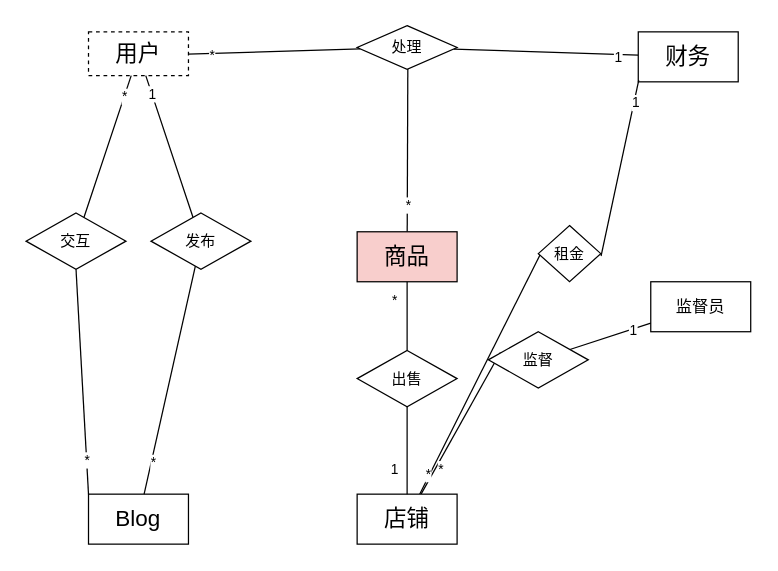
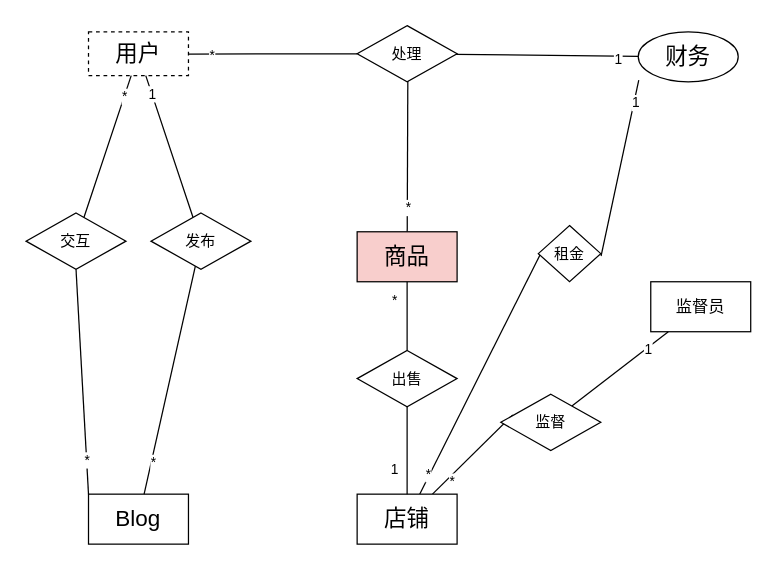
  <mxCell id="0" />
  <mxCell id="1" parent="0" />
  <mxCell id="2" style="edgeStyle=none;shape=connector;rounded=0;orthogonalLoop=1;jettySize=auto;html=1;entryX=0.12;entryY=0.369;entryDx=0;entryDy=0;entryPerimeter=0;shadow=0;labelBackgroundColor=default;strokeColor=default;strokeWidth=1;fontFamily=Helvetica;fontSize=11;fontColor=default;endArrow=none;" parent="1" source="6" target="23" edge="1"><mxGeometry relative="1" as="geometry" /></mxCell>
  <mxCell id="3" value="*" style="edgeLabel;html=1;align=center;verticalAlign=middle;resizable=0;points=[];fontSize=11;fontFamily=Helvetica;fontColor=default;" parent="2" vertex="1" connectable="0"><mxGeometry x="-0.612" y="-3" relative="1" as="geometry"><mxPoint as="offset" /></mxGeometry></mxCell>
  <mxCell id="4" style="edgeStyle=none;shape=connector;rounded=0;orthogonalLoop=1;jettySize=auto;html=1;entryX=0.063;entryY=0.444;entryDx=0;entryDy=0;entryPerimeter=0;shadow=0;labelBackgroundColor=default;strokeColor=default;strokeWidth=1;fontFamily=Helvetica;fontSize=11;fontColor=default;endArrow=none;" parent="1" source="6" target="20" edge="1"><mxGeometry relative="1" as="geometry" /></mxCell>
  <mxCell id="5" value="*" style="edgeLabel;html=1;align=center;verticalAlign=middle;resizable=0;points=[];fontSize=11;fontFamily=Helvetica;fontColor=default;" parent="4" vertex="1" connectable="0"><mxGeometry x="-0.847" y="1" relative="1" as="geometry"><mxPoint y="-1" as="offset" /></mxGeometry></mxCell>
  <mxCell id="6" value="&lt;font style=&quot;font-size: 18px;&quot;&gt;店铺&lt;/font&gt;" style="rounded=0;whiteSpace=wrap;html=1;" parent="1" vertex="1"><mxGeometry x="285" y="395" width="80" height="40" as="geometry" /></mxCell>
  <mxCell id="7" style="edgeStyle=none;shape=connector;rounded=0;orthogonalLoop=1;jettySize=auto;html=1;shadow=0;labelBackgroundColor=default;strokeColor=default;strokeWidth=1;fontFamily=Helvetica;fontSize=11;fontColor=default;endArrow=none;exitX=0.995;exitY=0.509;exitDx=0;exitDy=0;exitPerimeter=0;" parent="1" source="9" target="24" edge="1"><mxGeometry relative="1" as="geometry" /></mxCell>
  <mxCell id="8" value="*" style="edgeLabel;html=1;align=center;verticalAlign=middle;resizable=0;points=[];fontSize=11;fontFamily=Helvetica;fontColor=default;" parent="7" vertex="1" connectable="0"><mxGeometry x="-0.721" y="-1" relative="1" as="geometry"><mxPoint as="offset" /></mxGeometry></mxCell>
  <mxCell id="9" value="&lt;font style=&quot;font-size: 18px;&quot;&gt;用户&lt;/font&gt;" style="rounded=0;whiteSpace=wrap;html=1;dashed=1;" parent="1" vertex="1"><mxGeometry x="70" y="25" width="80" height="35" as="geometry" /></mxCell>
  <mxCell id="10" style="edgeStyle=none;shape=connector;rounded=0;orthogonalLoop=1;jettySize=auto;html=1;entryX=0.507;entryY=0.982;entryDx=0;entryDy=0;entryPerimeter=0;shadow=0;labelBackgroundColor=default;strokeColor=default;strokeWidth=1;fontFamily=Helvetica;fontSize=11;fontColor=default;endArrow=none;" parent="1" source="12" target="24" edge="1"><mxGeometry relative="1" as="geometry" /></mxCell>
  <mxCell id="11" value="*" style="edgeLabel;html=1;align=center;verticalAlign=middle;resizable=0;points=[];fontSize=11;fontFamily=Helvetica;fontColor=default;" parent="10" vertex="1" connectable="0"><mxGeometry x="-0.669" relative="1" as="geometry"><mxPoint as="offset" /></mxGeometry></mxCell>
  <mxCell id="12" value="&lt;font style=&quot;font-size: 18px;&quot;&gt;商品&lt;/font&gt;" style="rounded=0;whiteSpace=wrap;html=1;fillColor=#f8cecc;" parent="1" vertex="1"><mxGeometry x="285" y="185" width="80" height="40" as="geometry" /></mxCell>
  <mxCell id="13" style="edgeStyle=none;shape=connector;rounded=0;orthogonalLoop=1;jettySize=auto;html=1;shadow=0;labelBackgroundColor=default;strokeColor=default;strokeWidth=1;fontFamily=Helvetica;fontSize=11;fontColor=default;endArrow=none;" parent="1" source="15" target="24" edge="1"><mxGeometry relative="1" as="geometry" /></mxCell>
  <mxCell id="14" value="1" style="edgeLabel;html=1;align=center;verticalAlign=middle;resizable=0;points=[];fontSize=11;fontFamily=Helvetica;fontColor=default;" parent="13" vertex="1" connectable="0"><mxGeometry x="-0.783" y="2" relative="1" as="geometry"><mxPoint as="offset" /></mxGeometry></mxCell>
- <mxCell id="15" value="&lt;span style=&quot;font-size: 18px;&quot;&gt;财务&lt;/span&gt;" style="rounded=0;whiteSpace=wrap;html=1;" parent="1" vertex="1"><mxGeometry x="510" y="25" width="80" height="40" as="geometry" /></mxCell>
+ <mxCell id="15" value="&lt;span style=&quot;font-size: 18px;&quot;&gt;财务&lt;/span&gt;" style="ellipse;whiteSpace=wrap;html=1;" parent="1" vertex="1"><mxGeometry x="510" y="25" width="80" height="40" as="geometry" /></mxCell>
  <mxCell id="16" value="&lt;span style=&quot;font-size: 18px;&quot;&gt;Blog&lt;/span&gt;" style="rounded=0;whiteSpace=wrap;html=1;" parent="1" vertex="1"><mxGeometry x="70" y="395" width="80" height="40" as="geometry" /></mxCell>
  <mxCell id="17" value="&lt;font style=&quot;font-size: 13px;&quot;&gt;监督员&lt;/font&gt;" style="rounded=0;whiteSpace=wrap;html=1;" parent="1" vertex="1"><mxGeometry x="520" y="225" width="80" height="40" as="geometry" /></mxCell>
  <mxCell id="18" style="edgeStyle=none;shape=connector;rounded=0;orthogonalLoop=1;jettySize=auto;html=1;entryX=0.005;entryY=0.965;entryDx=0;entryDy=0;entryPerimeter=0;shadow=0;labelBackgroundColor=default;strokeColor=default;strokeWidth=1;fontFamily=Helvetica;fontSize=11;fontColor=default;endArrow=none;exitX=1.005;exitY=0.542;exitDx=0;exitDy=0;exitPerimeter=0;" parent="1" source="20" target="15" edge="1"><mxGeometry relative="1" as="geometry" /></mxCell>
  <mxCell id="19" value="1" style="edgeLabel;html=1;align=center;verticalAlign=middle;resizable=0;points=[];fontSize=11;fontFamily=Helvetica;fontColor=default;" parent="18" vertex="1" connectable="0"><mxGeometry x="0.756" y="-1" relative="1" as="geometry"><mxPoint as="offset" /></mxGeometry></mxCell>
  <mxCell id="20" value="租金" style="rhombus;whiteSpace=wrap;html=1;" parent="1" vertex="1"><mxGeometry x="430" y="180" width="50" height="45" as="geometry" /></mxCell>
  <mxCell id="21" style="edgeStyle=none;shape=connector;rounded=0;orthogonalLoop=1;jettySize=auto;html=1;shadow=0;labelBackgroundColor=default;strokeColor=default;strokeWidth=1;fontFamily=Helvetica;fontSize=11;fontColor=default;endArrow=none;" parent="1" source="23" target="17" edge="1"><mxGeometry relative="1" as="geometry" /></mxCell>
  <mxCell id="22" value="1" style="edgeLabel;html=1;align=center;verticalAlign=middle;resizable=0;points=[];fontSize=11;fontFamily=Helvetica;fontColor=default;" parent="21" vertex="1" connectable="0"><mxGeometry x="0.563" y="-1" relative="1" as="geometry"><mxPoint as="offset" /></mxGeometry></mxCell>
- <mxCell id="23" value="监督" style="rhombus;whiteSpace=wrap;html=1;" parent="1" vertex="1"><mxGeometry x="390" y="265" width="80" height="45" as="geometry" /></mxCell>
- <mxCell id="24" value="处理" style="rhombus;whiteSpace=wrap;html=1;" parent="1" vertex="1"><mxGeometry x="285" y="20" width="80" height="35" as="geometry" /></mxCell>
+ <mxCell id="23" value="监督" style="rhombus;whiteSpace=wrap;html=1;" parent="1" vertex="1"><mxGeometry x="400" y="315" width="80" height="45" as="geometry" /></mxCell>
+ <mxCell id="24" value="处理" style="rhombus;whiteSpace=wrap;html=1;" parent="1" vertex="1"><mxGeometry x="285" y="20" width="80" height="45" as="geometry" /></mxCell>
  <mxCell id="25" value="*" style="text;html=1;align=center;verticalAlign=middle;resizable=0;points=[];autosize=1;strokeColor=none;fillColor=none;fontSize=11;fontFamily=Helvetica;fontColor=default;" parent="1" vertex="1"><mxGeometry x="300" y="225" width="30" height="30" as="geometry" /></mxCell>
  <mxCell id="26" value="1" style="text;html=1;align=center;verticalAlign=middle;resizable=0;points=[];autosize=1;strokeColor=none;fillColor=none;fontSize=11;fontFamily=Helvetica;fontColor=default;" parent="1" vertex="1"><mxGeometry x="300" y="360" width="30" height="30" as="geometry" /></mxCell>
  <mxCell id="27" style="edgeStyle=none;shape=connector;rounded=0;orthogonalLoop=1;jettySize=auto;html=1;shadow=0;labelBackgroundColor=default;strokeColor=default;strokeWidth=1;fontFamily=Helvetica;fontSize=11;fontColor=default;endArrow=none;" parent="1" source="29" target="9" edge="1"><mxGeometry relative="1" as="geometry" /></mxCell>
  <mxCell id="28" value="*" style="edgeLabel;html=1;align=center;verticalAlign=middle;resizable=0;points=[];fontSize=11;fontFamily=Helvetica;fontColor=default;" parent="27" vertex="1" connectable="0"><mxGeometry x="0.712" relative="1" as="geometry"><mxPoint as="offset" /></mxGeometry></mxCell>
  <mxCell id="29" value="交互" style="rhombus;whiteSpace=wrap;html=1;" parent="1" vertex="1"><mxGeometry x="20" y="170" width="80" height="45" as="geometry" /></mxCell>
  <mxCell id="30" value="" style="endArrow=none;html=1;rounded=0;shadow=0;labelBackgroundColor=default;strokeColor=default;strokeWidth=1;fontFamily=Helvetica;fontSize=11;fontColor=default;shape=connector;exitX=0;exitY=0;exitDx=0;exitDy=0;entryX=0.5;entryY=1;entryDx=0;entryDy=0;" parent="1" source="16" target="29" edge="1"><mxGeometry width="50" height="50" relative="1" as="geometry"><mxPoint x="60" y="265" as="sourcePoint" /><mxPoint x="110" y="215" as="targetPoint" /></mxGeometry></mxCell>
  <mxCell id="31" value="*" style="edgeLabel;html=1;align=center;verticalAlign=middle;resizable=0;points=[];fontSize=11;fontFamily=Helvetica;fontColor=default;" parent="30" vertex="1" connectable="0"><mxGeometry x="-0.689" relative="1" as="geometry"><mxPoint as="offset" /></mxGeometry></mxCell>
  <mxCell id="32" style="edgeStyle=none;shape=connector;rounded=0;orthogonalLoop=1;jettySize=auto;html=1;shadow=0;labelBackgroundColor=default;strokeColor=default;strokeWidth=1;fontFamily=Helvetica;fontSize=11;fontColor=default;endArrow=none;" parent="1" source="36" target="9" edge="1"><mxGeometry relative="1" as="geometry" /></mxCell>
  <mxCell id="33" value="1" style="edgeLabel;html=1;align=center;verticalAlign=middle;resizable=0;points=[];fontSize=11;fontFamily=Helvetica;fontColor=default;" parent="32" vertex="1" connectable="0"><mxGeometry x="0.735" relative="1" as="geometry"><mxPoint as="offset" /></mxGeometry></mxCell>
  <mxCell id="34" style="edgeStyle=none;shape=connector;rounded=0;orthogonalLoop=1;jettySize=auto;html=1;shadow=0;labelBackgroundColor=default;strokeColor=default;strokeWidth=1;fontFamily=Helvetica;fontSize=11;fontColor=default;endArrow=none;" parent="1" source="36" target="16" edge="1"><mxGeometry relative="1" as="geometry"><Array as="points" /></mxGeometry></mxCell>
  <mxCell id="35" value="*" style="edgeLabel;html=1;align=center;verticalAlign=middle;resizable=0;points=[];fontSize=11;fontFamily=Helvetica;fontColor=default;" parent="34" vertex="1" connectable="0"><mxGeometry x="0.722" y="1" relative="1" as="geometry"><mxPoint as="offset" /></mxGeometry></mxCell>
  <mxCell id="36" value="发布" style="rhombus;whiteSpace=wrap;html=1;" parent="1" vertex="1"><mxGeometry x="120" y="170" width="80" height="45" as="geometry" /></mxCell>
  <mxCell id="37" style="edgeStyle=none;shape=connector;rounded=0;orthogonalLoop=1;jettySize=auto;html=1;shadow=0;labelBackgroundColor=default;strokeColor=default;strokeWidth=1;fontFamily=Helvetica;fontSize=11;fontColor=default;endArrow=none;" parent="1" source="39" target="12" edge="1"><mxGeometry relative="1" as="geometry" /></mxCell>
  <mxCell id="38" style="edgeStyle=none;shape=connector;rounded=0;orthogonalLoop=1;jettySize=auto;html=1;shadow=0;labelBackgroundColor=default;strokeColor=default;strokeWidth=1;fontFamily=Helvetica;fontSize=11;fontColor=default;endArrow=none;" parent="1" source="39" target="6" edge="1"><mxGeometry relative="1" as="geometry" /></mxCell>
  <mxCell id="39" value="出售" style="rhombus;whiteSpace=wrap;html=1;" parent="1" vertex="1"><mxGeometry x="285" y="280" width="80" height="45" as="geometry" /></mxCell>
